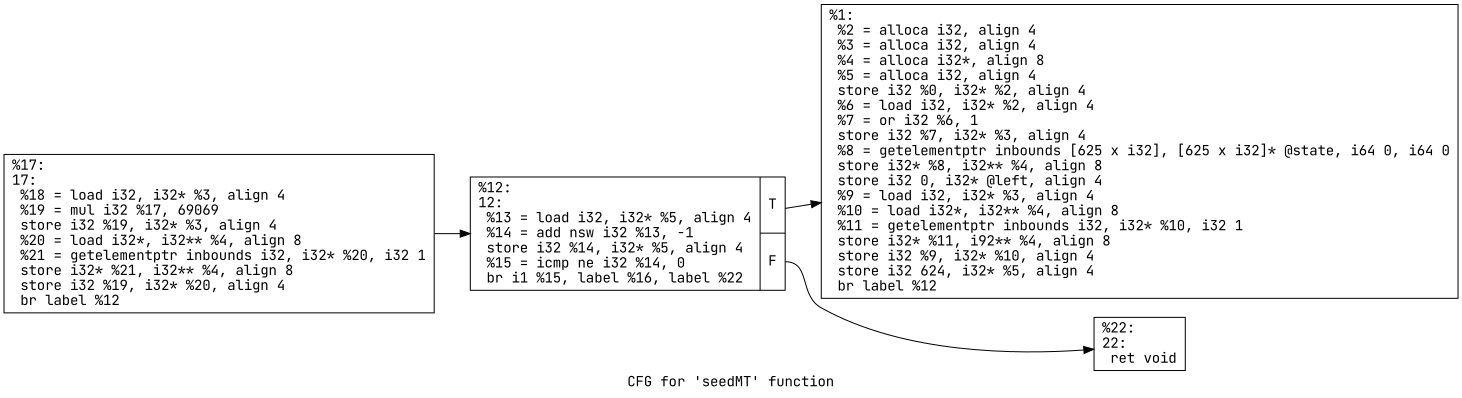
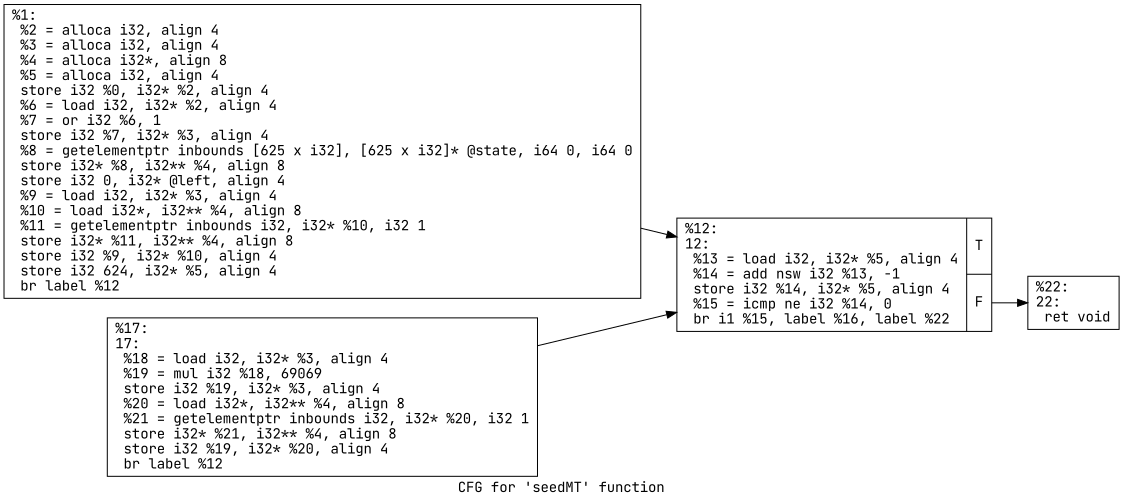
  digraph {
    fontname="JetBrains Mono"
    label="CFG for 'seedMT' function"
    rankdir=LR
    node [fontname="JetBrains Mono" shape=record]
    edge [fontname="JetBrains Mono"]
-   n1 [label="{%1:\l  %2 = alloca i32, align 4\l  %3 = alloca i32, align 4\l  %4 = alloca i32*, align 8\l  %5 = alloca i32, align 4\l  store i32 %0, i32* %2, align 4\l  %6 = load i32, i32* %2, align 4\l  %7 = or i32 %6, 1\l  store i32 %7, i32* %3, align 4\l  %8 = getelementptr inbounds [625 x i32], [625 x i32]* @state, i64 0, i64 0\l  store i32* %8, i32** %4, align 8\l  store i32 0, i32* @left, align 4\l  %9 = load i32, i32* %3, align 4\l  %10 = load i32*, i32** %4, align 8\l  %11 = getelementptr inbounds i32, i32* %10, i32 1\l  store i32* %11, i92** %4, align 8\l  store i32 %9, i32* %10, align 4\l  store i32 624, i32* %5, align 4\l  br label %12\l}"]
+   n1 [label="{%1:\l  %2 = alloca i32, align 4\l  %3 = alloca i32, align 4\l  %4 = alloca i32*, align 8\l  %5 = alloca i32, align 4\l  store i32 %0, i32* %2, align 4\l  %6 = load i32, i32* %2, align 4\l  %7 = or i32 %6, 1\l  store i32 %7, i32* %3, align 4\l  %8 = getelementptr inbounds [625 x i32], [625 x i32]* @state, i64 0, i64 0\l  store i32* %8, i32** %4, align 8\l  store i32 0, i32* @left, align 4\l  %9 = load i32, i32* %3, align 4\l  %10 = load i32*, i32** %4, align 8\l  %11 = getelementptr inbounds i32, i32* %10, i32 1\l  store i32* %11, i32** %4, align 8\l  store i32 %9, i32* %10, align 4\l  store i32 624, i32* %5, align 4\l  br label %12\l}"]
    n2 [label="{%12:\l12:                                               \l  %13 = load i32, i32* %5, align 4\l  %14 = add nsw i32 %13, -1\l  store i32 %14, i32* %5, align 4\l  %15 = icmp ne i32 %14, 0\l  br i1 %15, label %16, label %22\l|{<s0>T|<s1>F}}"]
    n3 [label="{%22:\l22:                                               \l  ret void\l}"]
-   n4 [label="{%17:\l17:                                               \l  %18 = load i32, i32* %3, align 4\l  %19 = mul i32 %17, 69069\l  store i32 %19, i32* %3, align 4\l  %20 = load i32*, i32** %4, align 8\l  %21 = getelementptr inbounds i32, i32* %20, i32 1\l  store i32* %21, i32** %4, align 8\l  store i32 %19, i32* %20, align 4\l  br label %12\l}"]
-   n2 -> n1
+   n4 [label="{%17:\l17:                                               \l  %18 = load i32, i32* %3, align 4\l  %19 = mul i32 %18, 69069\l  store i32 %19, i32* %3, align 4\l  %20 = load i32*, i32** %4, align 8\l  %21 = getelementptr inbounds i32, i32* %20, i32 1\l  store i32* %21, i32** %4, align 8\l  store i32 %19, i32* %20, align 4\l  br label %12\l}"]
+   n1 -> n2
    n2 -> n3 [tailport=s1]
    n4 -> n2
  }
